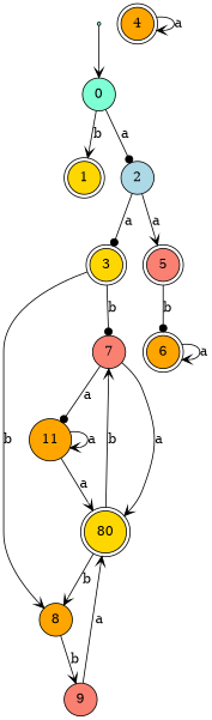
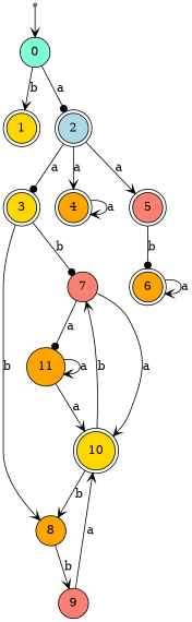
  digraph {
    rankdir=TB
    node [fillcolor=orange shape=doublecircle style=filled]
    edge [arrowhead=vee]
    dummy0 [fillcolor=aquamarine shape=point]
    0 [fillcolor=aquamarine shape=circle]
    1 [fillcolor=gold]
-   2 [fillcolor=lightblue shape=circle]
+   2 [fillcolor=lightblue]
    3 [fillcolor=gold]
    4
    5 [fillcolor=salmon]
    7 [fillcolor=salmon shape=circle]
    8 [shape=circle]
    6
-   10 [fillcolor=gold label=80]
+   10 [fillcolor=gold]
    11 [shape=circle]
    9 [fillcolor=salmon shape=circle]
    dummy0 -> 0
    0 -> 1 [label=b]
    0 -> 2 [arrowhead=dot label=a]
    2 -> 3 [arrowhead=dot label=a]
+   2 -> 4 [label=a]
    2 -> 5 [label=a]
    3 -> 7 [arrowhead=dot label=b]
    3 -> 8 [label=b]
    4 -> 4 [label=a]
    5 -> 6 [arrowhead=dot label=b]
    7 -> 10 [label=a]
    7 -> 11 [arrowhead=dot label=a]
    8 -> 9 [label=b]
    6 -> 6 [label=a]
    10 -> 7 [label=b]
    10 -> 8 [label=b]
    11 -> 10 [label=a]
    11 -> 11 [label=a]
    9 -> 10 [label=a]
  }
